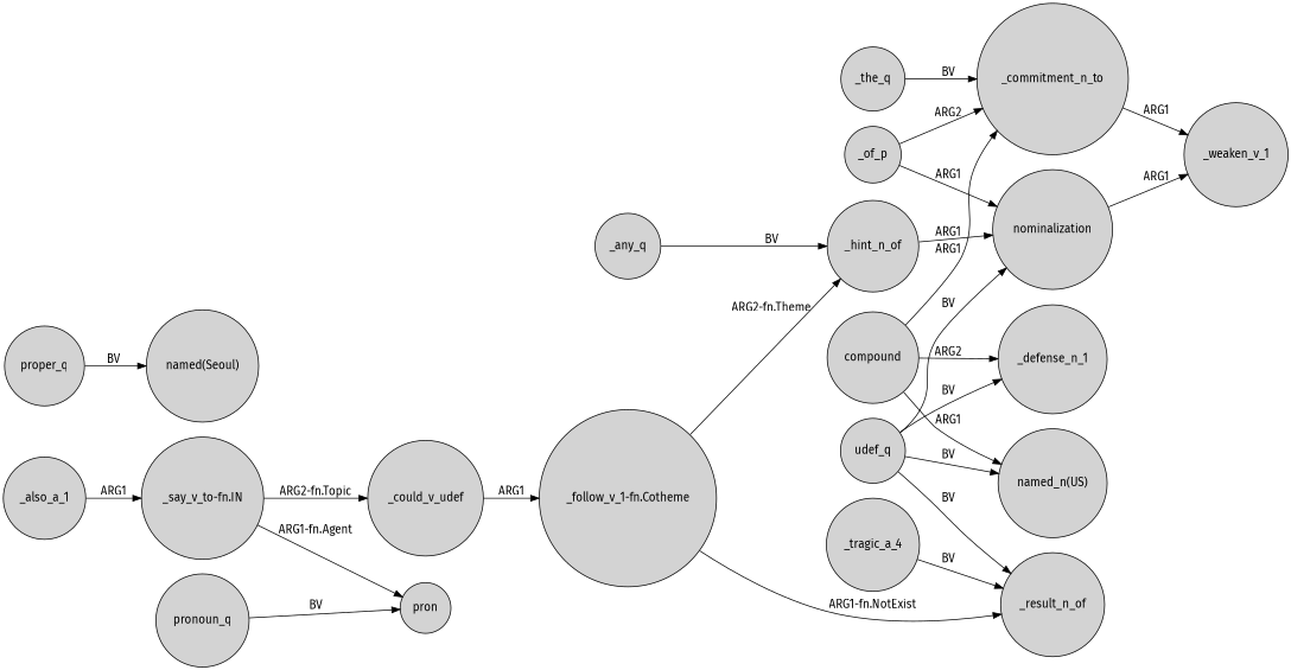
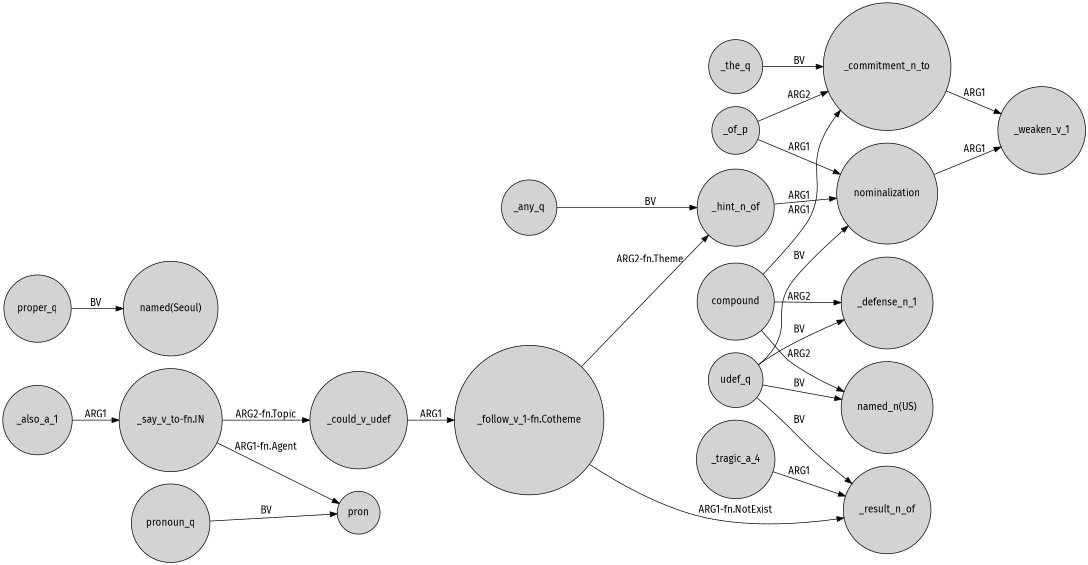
  digraph {
    fontname="Fira Sans"
    rankdir=LR
    node [fontname="Fira Sans" shape=circle style=filled]
    edge [fontname="Fira Sans"]
    n1 [label=_could_v_udef]
    "_follow_v_1-fn.Cotheme"
    _hint_n_of
    _result_n_of
    nominalization
    _also_a_1
    "_say_v_to-fn.IN"
    pron
    udef_q
    "named_n(US)"
    _defense_n_1
    _weaken_v_1
    proper_q
    "named(Seoul)"
    _commitment_n_to
    _the_q
    compound
    _of_p
    n19 [label=_tragic_a_4]
    pronoun_q
    _any_q
    n1 -> "_follow_v_1-fn.Cotheme" [label=ARG1]
    "_follow_v_1-fn.Cotheme" -> _hint_n_of [label="ARG2-fn.Theme"]
    "_follow_v_1-fn.Cotheme" -> _result_n_of [label="ARG1-fn.NotExist"]
    _hint_n_of -> nominalization [label=ARG1]
    nominalization -> _weaken_v_1 [label=ARG1]
    _also_a_1 -> "_say_v_to-fn.IN" [label=ARG1]
    "_say_v_to-fn.IN" -> n1 [label="ARG2-fn.Topic"]
    "_say_v_to-fn.IN" -> pron [label="ARG1-fn.Agent"]
    udef_q -> _result_n_of [label=BV]
    udef_q -> nominalization [label=BV]
    udef_q -> "named_n(US)" [label=BV]
    udef_q -> _defense_n_1 [label=BV]
    proper_q -> "named(Seoul)" [label=BV]
    _commitment_n_to -> _weaken_v_1 [label=ARG1]
    _the_q -> _commitment_n_to [label=BV]
-   compound -> "named_n(US)" [label=ARG1]
+   compound -> "named_n(US)" [label=ARG2]
    compound -> _defense_n_1 [label=ARG2]
    compound -> _commitment_n_to [label=ARG1]
    _of_p -> nominalization [label=ARG1]
    _of_p -> _commitment_n_to [label=ARG2]
-   n19 -> _result_n_of [label=BV]
+   n19 -> _result_n_of [label=ARG1]
    pronoun_q -> pron [label=BV]
    _any_q -> _hint_n_of [label=BV]
  }
